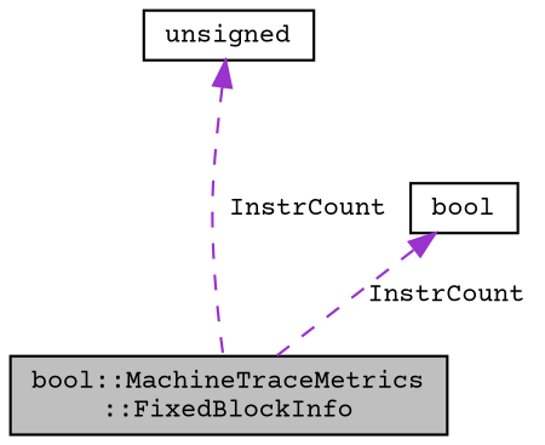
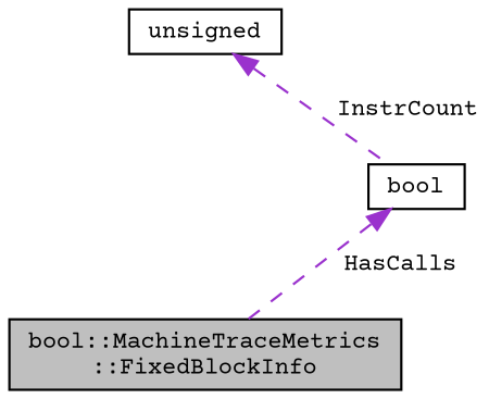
  digraph {
    fontname="Courier Prime"
    node [color=black fontname="Courier Prime" fontsize=10 shape=box]
    edge [color=darkorchid3 dir=back fontname="Courier Prime" fontsize=10 labelfontname=Helvetica labelfontsize=10 style=dashed]
    n1 [fillcolor=grey75 fontcolor=black height=0.2 label="bool::MachineTraceMetrics\l::FixedBlockInfo" style=filled width=0.4]
    n2 [height=0.2 label=unsigned width=0.4]
    n3 [height=0.2 label=bool width=0.4]
-   n2 -> n1 [label=" InstrCount"]
-   n3 -> n1 [label=" InstrCount"]
+   n2 -> n3 [label=" InstrCount"]
+   n3 -> n1 [label=" HasCalls"]
  }
